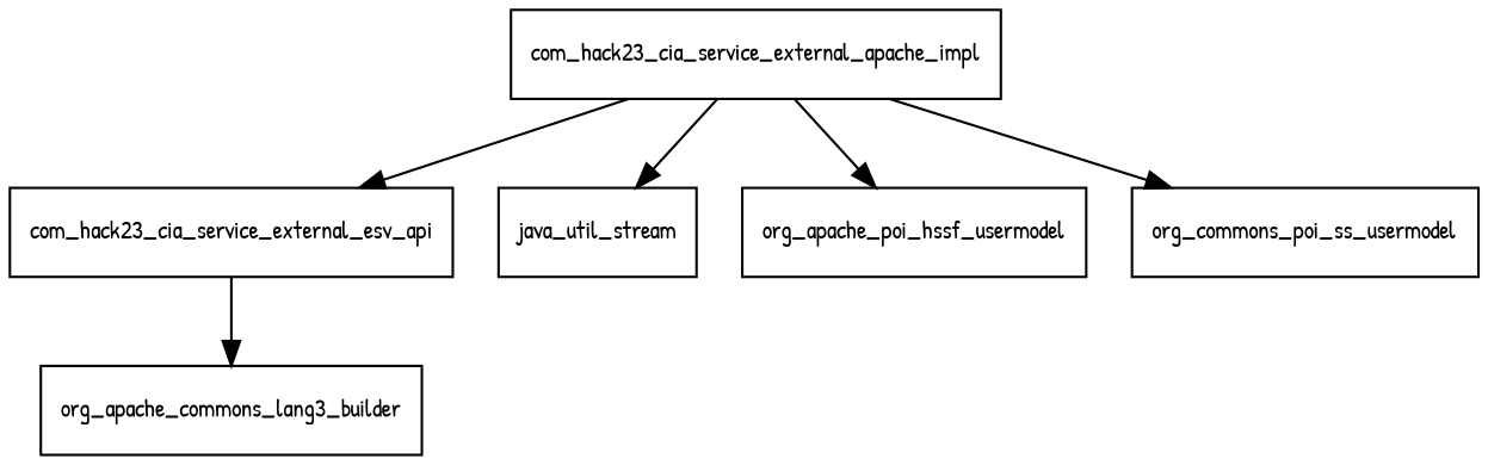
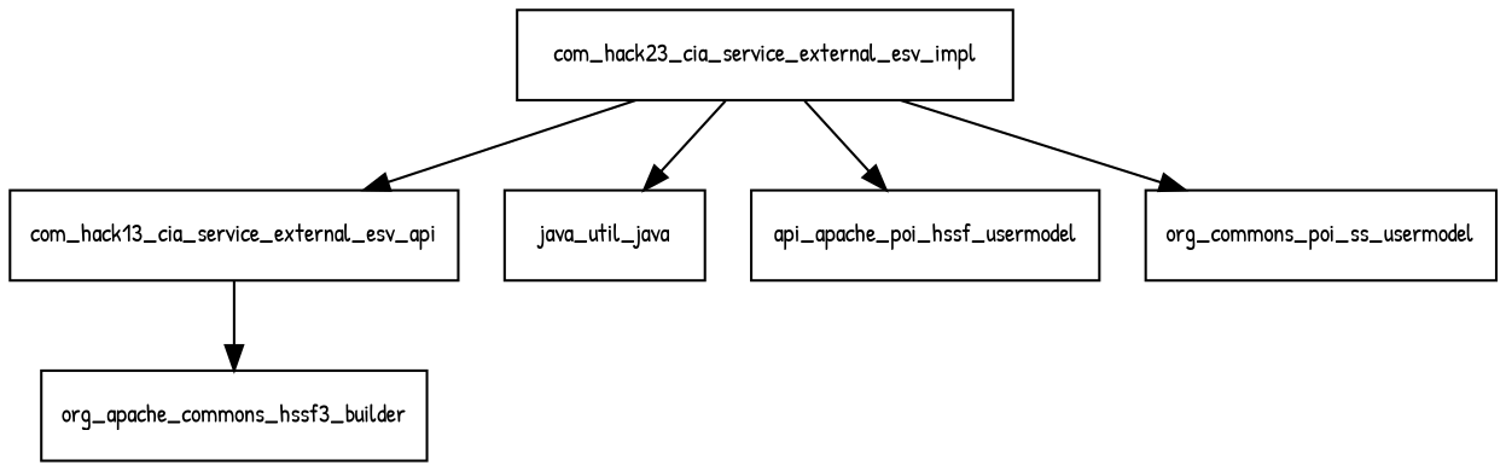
  digraph {
    fontname="Patrick Hand"
    node [fontname="Patrick Hand" fontsize=10.0 shape=box]
    edge [fontname="Patrick Hand"]
-   com_hack23_cia_service_external_esv_api
-   org_apache_commons_lang3_builder
-   com_hack23_cia_service_external_esv_impl [label=com_hack23_cia_service_external_apache_impl]
-   java_util_stream
-   org_apache_poi_hssf_usermodel
+   com_hack23_cia_service_external_esv_api [label=com_hack13_cia_service_external_esv_api]
+   org_apache_commons_lang3_builder [label=org_apache_commons_hssf3_builder]
+   com_hack23_cia_service_external_esv_impl
+   java_util_stream [label=java_util_java]
+   org_apache_poi_hssf_usermodel [label=api_apache_poi_hssf_usermodel]
    n6 [label=org_commons_poi_ss_usermodel]
    com_hack23_cia_service_external_esv_api -> org_apache_commons_lang3_builder
    com_hack23_cia_service_external_esv_impl -> com_hack23_cia_service_external_esv_api
    com_hack23_cia_service_external_esv_impl -> java_util_stream
    com_hack23_cia_service_external_esv_impl -> org_apache_poi_hssf_usermodel
    com_hack23_cia_service_external_esv_impl -> n6
  }
